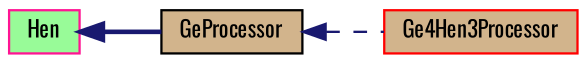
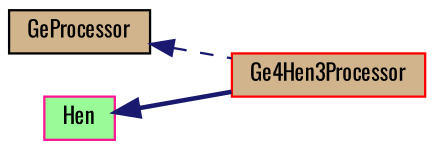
  digraph {
    fontname=Oswald
    rankdir=LR
    node [fillcolor=tan fontname=Oswald fontsize=10 shape=record style=filled]
    edge [color=midnightblue dir=back fontname=Oswald fontsize=10 labelfontname=Helvetica labelfontsize=10]
    n1 [color=red fontcolor=black height=0.2 label=Ge4Hen3Processor width=0.4]
    n2 [color=black height=0.2 label=GeProcessor width=0.4]
    n3 [color=deeppink fillcolor=palegreen height=0.2 label=Hen width=0.4]
    n2 -> n1 [style=dashed]
-   n3 -> n2 [style=bold]
+   n3 -> n1 [style=bold]
  }
